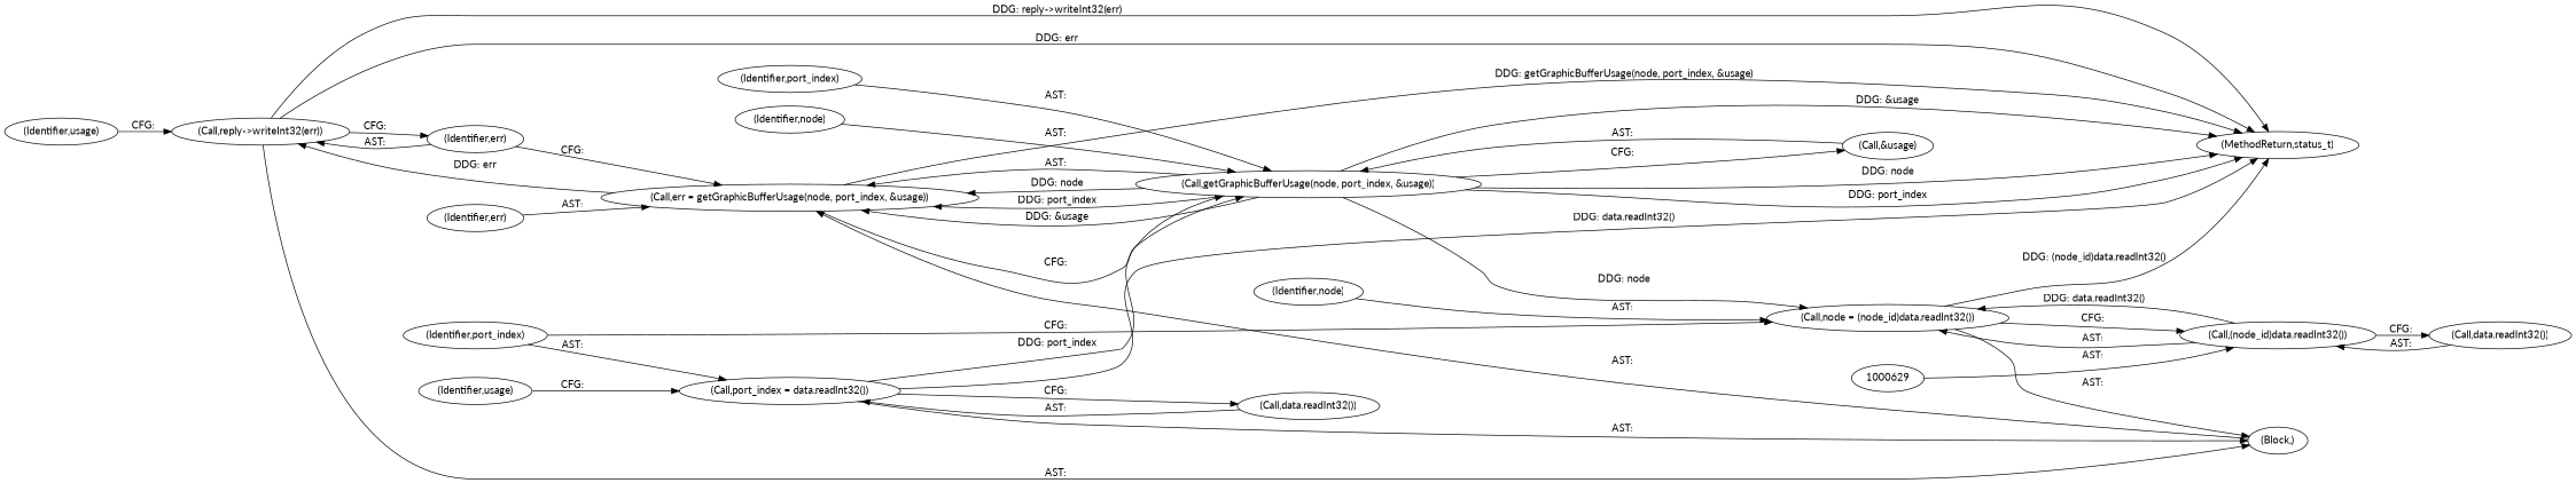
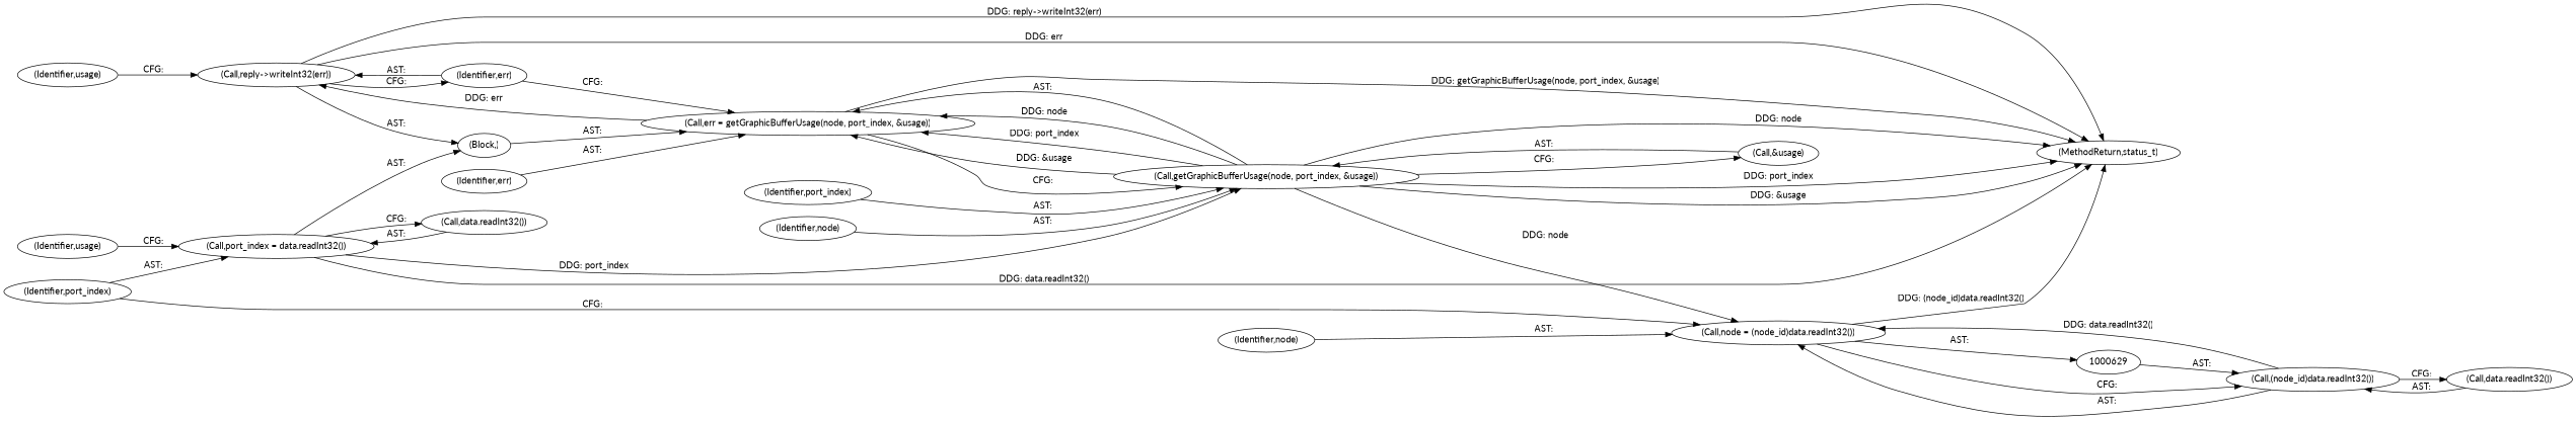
  digraph {
    fontname=Lato
    rankdir=LR
    node [fontname=Lato]
    edge [fontname=Lato]
    n1 [label="(Call,reply->writeInt32(err))"]
    n2 [label="(MethodReturn,status_t)"]
    n3 [label="(Identifier,err)"]
    n4 [label="(Block,)"]
    n5 [label="(Call,err = getGraphicBufferUsage(node, port_index, &usage))"]
    n6 [label="(Call,getGraphicBufferUsage(node, port_index, &usage))"]
    n7 [label="(Call,&usage)"]
    n8 [label="(Call,node = (node_id)data.readInt32())"]
    n9 [label="(Call,(node_id)data.readInt32())"]
    n10 [label="(Call,data.readInt32())"]
    n11 [label="(Call,port_index = data.readInt32())"]
    n12 [label="(Call,data.readInt32())"]
    n13 [label="(Identifier,usage)"]
    n14 [label="(Identifier,err)"]
    n15 [label="(Identifier,node)"]
    n16 [label="(Identifier,port_index)"]
    n17 [label="(Identifier,usage)"]
    n18 [label="(Identifier,node)"]
    n19 [label="(Identifier,port_index)"]
    1000629
    n1 -> n2 [label="DDG: reply->writeInt32(err)"]
    n1 -> n2 [label="DDG: err"]
    n1 -> n3 [label="CFG: "]
    n1 -> n4 [label="AST: "]
    n3 -> n1 [label="AST: "]
    n3 -> n5 [label="CFG: "]
    n4 -> n5 [label="AST: "]
    n5 -> n1 [label="DDG: err"]
    n5 -> n2 [label="DDG: getGraphicBufferUsage(node, port_index, &usage)"]
    n5 -> n6 [label="CFG: "]
    n6 -> n2 [label="DDG: node"]
    n6 -> n2 [label="DDG: port_index"]
    n6 -> n2 [label="DDG: &usage"]
    n6 -> n5 [label="AST: "]
    n6 -> n5 [label="DDG: node"]
    n6 -> n5 [label="DDG: port_index"]
    n6 -> n5 [label="DDG: &usage"]
    n6 -> n7 [label="CFG: "]
    n6 -> n8 [label="DDG: node"]
    n7 -> n6 [label="AST: "]
    n8 -> n2 [label="DDG: (node_id)data.readInt32()"]
-   n8 -> n4 [label="AST: "]
+   n8 -> 1000629 [label="AST: "]
    n8 -> n9 [label="CFG: "]
    n9 -> n8 [label="AST: "]
    n9 -> n8 [label="DDG: data.readInt32()"]
    n9 -> n10 [label="CFG: "]
    n10 -> n9 [label="AST: "]
    n11 -> n2 [label="DDG: data.readInt32()"]
    n11 -> n4 [label="AST: "]
    n11 -> n6 [label="DDG: port_index"]
    n11 -> n12 [label="CFG: "]
    n12 -> n11 [label="AST: "]
    n13 -> n11 [label="CFG: "]
    n14 -> n5 [label="AST: "]
    n15 -> n8 [label="AST: "]
    n16 -> n6 [label="AST: "]
    n17 -> n1 [label="CFG: "]
    n18 -> n6 [label="AST: "]
    n19 -> n8 [label="CFG: "]
    n19 -> n11 [label="AST: "]
    1000629 -> n9 [label="AST: "]
  }
